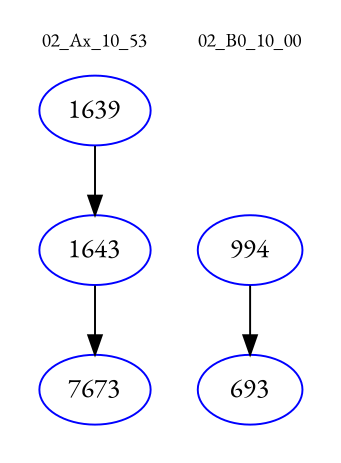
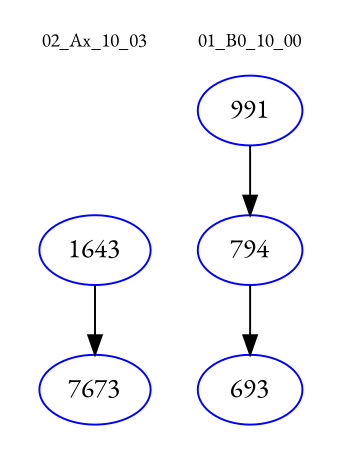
  digraph {
    fontname="EB Garamond"
    node [color=blue fontname="EB Garamond"]
    edge [color=black fontname="EB Garamond"]
-   n1 [label=1639]
    n2 [label=1643]
    n3 [label=7673]
-   n5 [label=994]
+   n4 [label=991]
+   n5 [label=794]
    n6 [label=693]
    subgraph cluster_1 {
      color=white
      fontsize=10
-     label="02_Ax_10_53"
-     n1
+     label="02_Ax_10_03"
      n2
      n3
    }
    subgraph cluster_2 {
      color=white
      fontsize=10
-     label="02_B0_10_00"
+     label="01_B0_10_00"
+     n4
      n5
      n6
    }
-   n1 -> n2
    n2 -> n3
+   n4 -> n5
    n5 -> n6
  }
